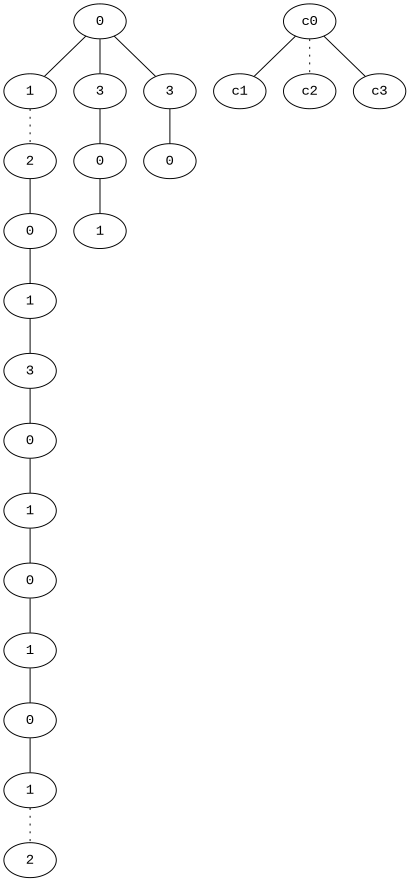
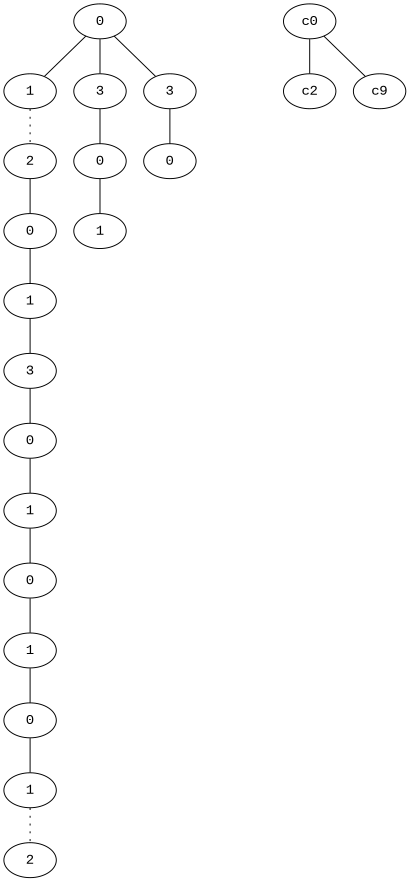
  graph {
    fontname="Liberation Mono"
    node [fontname="Liberation Mono"]
    edge [fontname="Liberation Mono"]
    n1 [label=0]
    n2 [label=1]
    n3 [label=3]
    n4 [label=3]
    n5 [label=2]
    n6 [label=0]
    n7 [label=0]
    n8 [label=0]
    n9 [label=1]
    n10 [label=3]
    n11 [label=0]
    n12 [label=1]
    n13 [label=0]
    n14 [label=1]
    n15 [label=0]
    n16 [label=1]
    n17 [label=2]
    n18 [label=1]
    c0
-   c1
    c2
-   c3
+   c3 [label=c9]
    n1 -- n2
    n1 -- n3
    n1 -- n4
    n2 -- n5 [style=dotted]
    n3 -- n6
    n4 -- n7
    n5 -- n8
    n6 -- n18
    n8 -- n9
    n9 -- n10
    n10 -- n11
    n11 -- n12
    n12 -- n13
    n13 -- n14
    n14 -- n15
    n15 -- n16
    n16 -- n17 [style=dotted]
-   c0 -- c1
-   c0 -- c2 [style=dotted]
+   c0 -- c2
    c0 -- c3
  }
